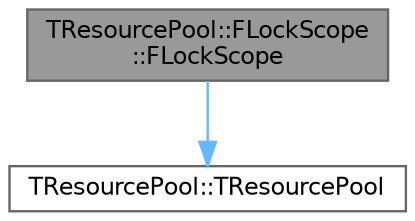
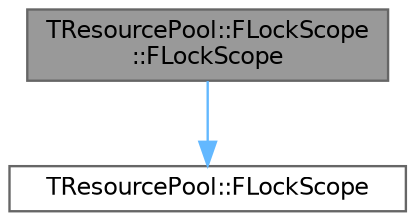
  digraph {
    rankdir=TB
    node [fontname=Helvetica fontsize=10 shape=box style=filled]
    n1 [color=gray40 fillcolor=grey60 fontcolor=black height=0.2 label="TResourcePool::FLockScope\l::FLockScope" width=0.4]
-   n2 [color=grey40 fillcolor=white height=0.2 label="TResourcePool::TResourcePool" width=0.4]
+   n2 [color=grey40 fillcolor=white height=0.2 label="TResourcePool::FLockScope" width=0.4]
    n1 -> n2 [color=steelblue1 fontname=Helvetica fontsize=10 labelfontname=Helvetica labelfontsize=10 style=solid]
  }
